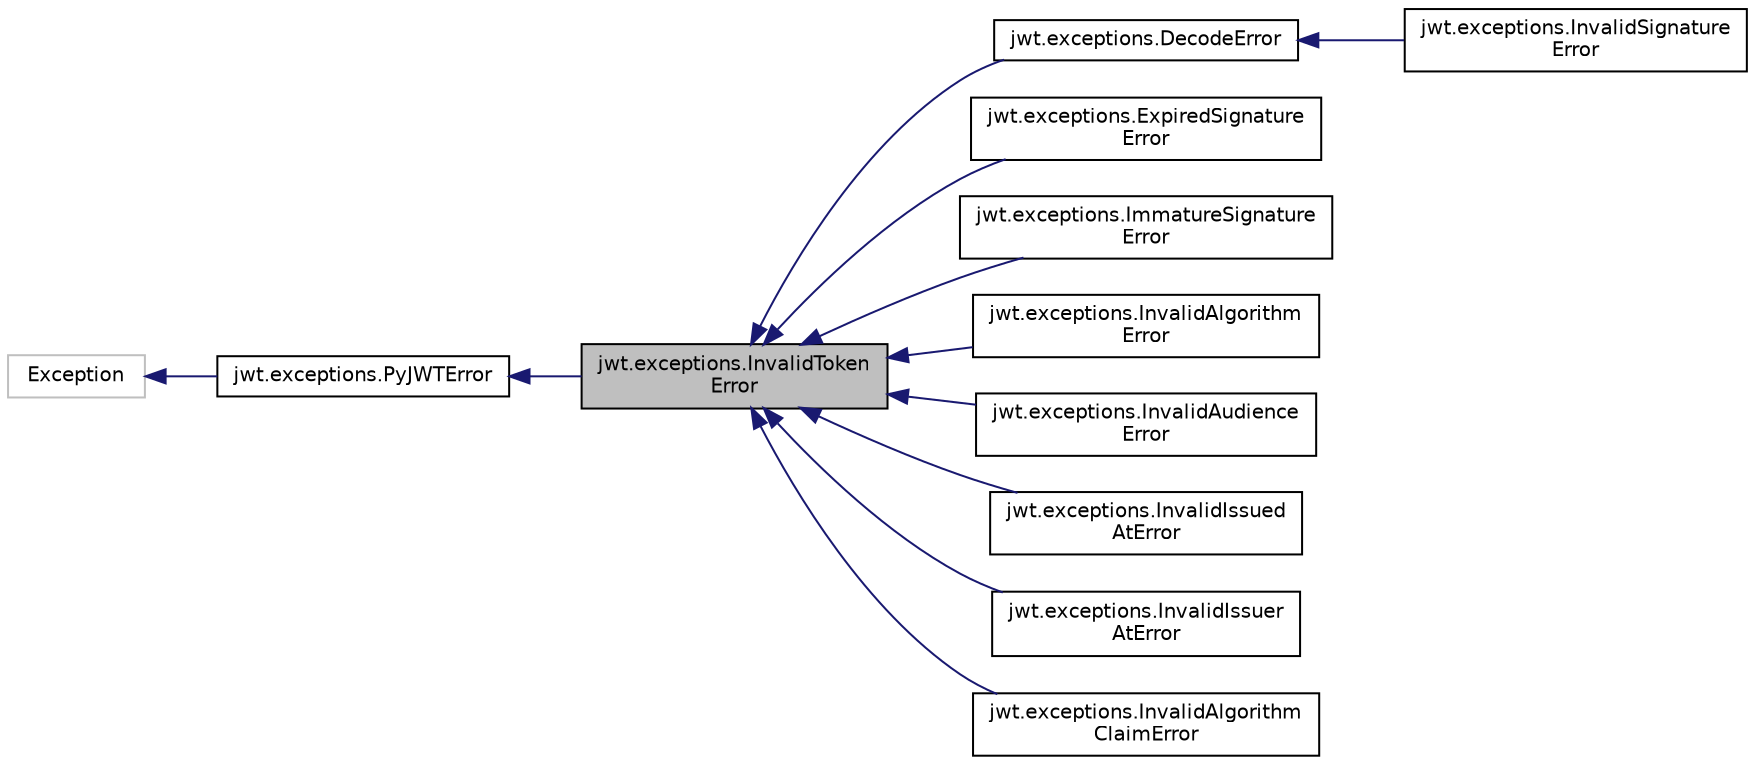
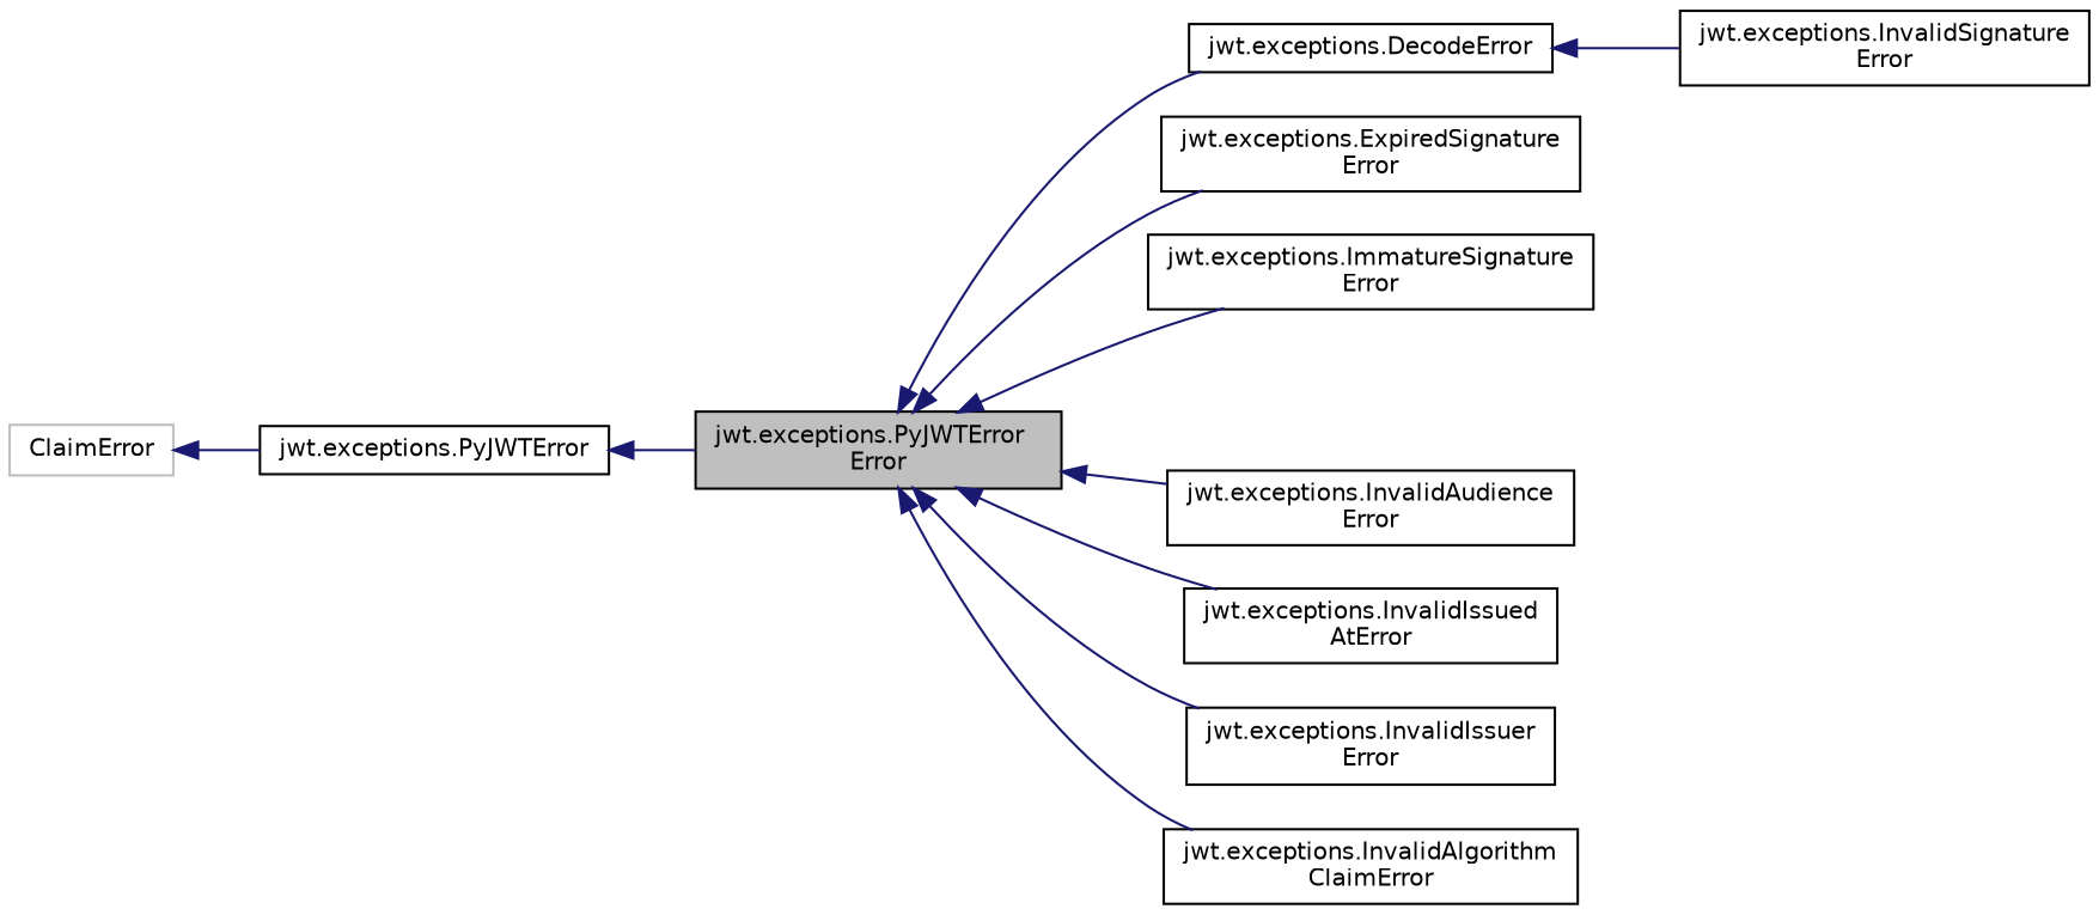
  digraph {
    rankdir=LR
    node [color=black fillcolor=white fontname=Helvetica fontsize=10 shape=record style=filled]
    edge [color=midnightblue dir=back fontname=Helvetica fontsize=10 labelfontname=Helvetica labelfontsize=10 style=solid]
-   n1 [fillcolor=grey75 fontcolor=black height=0.2 label="jwt.exceptions.InvalidToken\lError" width=0.4]
+   n1 [fillcolor=grey75 fontcolor=black height=0.2 label="jwt.exceptions.PyJWTError\lError" width=0.4]
    n2 [height=0.2 label="jwt.exceptions.DecodeError" width=0.4]
    n3 [height=0.2 label="jwt.exceptions.ExpiredSignature\lError" width=0.4]
    n4 [height=0.2 label="jwt.exceptions.ImmatureSignature\lError" width=0.4]
-   n5 [height=0.2 label="jwt.exceptions.InvalidAlgorithm\lError" width=0.4]
    n6 [height=0.2 label="jwt.exceptions.InvalidAudience\lError" width=0.4]
    n7 [height=0.2 label="jwt.exceptions.InvalidIssued\lAtError" width=0.4]
-   n8 [height=0.2 label="jwt.exceptions.InvalidIssuer\lAtError" width=0.4]
+   n8 [height=0.2 label="jwt.exceptions.InvalidIssuer\lError" width=0.4]
    n9 [height=0.2 label="jwt.exceptions.InvalidAlgorithm\lClaimError" width=0.4]
    n10 [height=0.2 label="jwt.exceptions.InvalidSignature\lError" width=0.4]
    n11 [height=0.2 label="jwt.exceptions.PyJWTError" width=0.4]
-   n12 [color=grey75 height=0.2 label=Exception width=0.4]
+   n12 [color=grey75 height=0.2 label=ClaimError width=0.4]
    n1 -> n2
    n1 -> n3
    n1 -> n4
-   n1 -> n5
    n1 -> n6
    n1 -> n7
    n1 -> n8
    n1 -> n9
    n2 -> n10
    n11 -> n1
    n12 -> n11
  }
